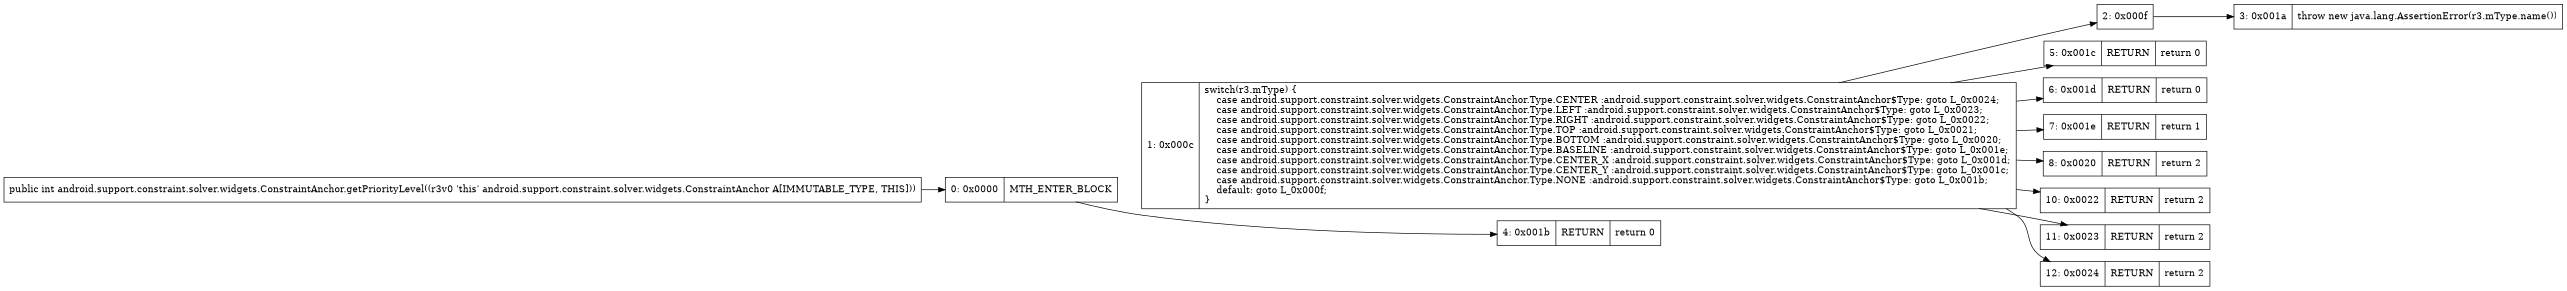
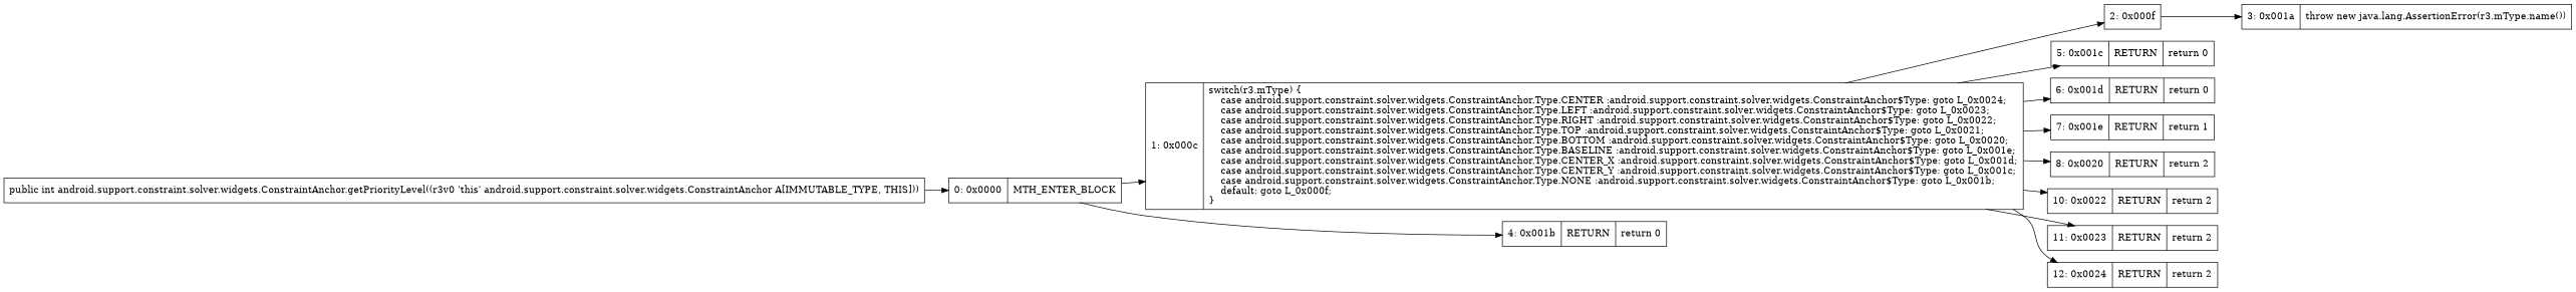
  digraph {
    rankdir=LR
    node [shape=record]
    n1 [label="{0\:\ 0x0000|MTH_ENTER_BLOCK\l}"]
    n2 [label="{1\:\ 0x000c|switch(r3.mType) \{\l    case android.support.constraint.solver.widgets.ConstraintAnchor.Type.CENTER :android.support.constraint.solver.widgets.ConstraintAnchor$Type: goto L_0x0024;\l    case android.support.constraint.solver.widgets.ConstraintAnchor.Type.LEFT :android.support.constraint.solver.widgets.ConstraintAnchor$Type: goto L_0x0023;\l    case android.support.constraint.solver.widgets.ConstraintAnchor.Type.RIGHT :android.support.constraint.solver.widgets.ConstraintAnchor$Type: goto L_0x0022;\l    case android.support.constraint.solver.widgets.ConstraintAnchor.Type.TOP :android.support.constraint.solver.widgets.ConstraintAnchor$Type: goto L_0x0021;\l    case android.support.constraint.solver.widgets.ConstraintAnchor.Type.BOTTOM :android.support.constraint.solver.widgets.ConstraintAnchor$Type: goto L_0x0020;\l    case android.support.constraint.solver.widgets.ConstraintAnchor.Type.BASELINE :android.support.constraint.solver.widgets.ConstraintAnchor$Type: goto L_0x001e;\l    case android.support.constraint.solver.widgets.ConstraintAnchor.Type.CENTER_X :android.support.constraint.solver.widgets.ConstraintAnchor$Type: goto L_0x001d;\l    case android.support.constraint.solver.widgets.ConstraintAnchor.Type.CENTER_Y :android.support.constraint.solver.widgets.ConstraintAnchor$Type: goto L_0x001c;\l    case android.support.constraint.solver.widgets.ConstraintAnchor.Type.NONE :android.support.constraint.solver.widgets.ConstraintAnchor$Type: goto L_0x001b;\l    default: goto L_0x000f;\l\}\l}"]
    n3 [label="{4\:\ 0x001b|RETURN\l|return 0\l}"]
    n4 [label="{2\:\ 0x000f}"]
    n5 [label="{5\:\ 0x001c|RETURN\l|return 0\l}"]
    n6 [label="{6\:\ 0x001d|RETURN\l|return 0\l}"]
    n7 [label="{7\:\ 0x001e|RETURN\l|return 1\l}"]
    n8 [label="{8\:\ 0x0020|RETURN\l|return 2\l}"]
    n9 [label="{10\:\ 0x0022|RETURN\l|return 2\l}"]
    n10 [label="{11\:\ 0x0023|RETURN\l|return 2\l}"]
    n11 [label="{12\:\ 0x0024|RETURN\l|return 2\l}"]
    n12 [label="{3\:\ 0x001a|throw new java.lang.AssertionError(r3.mType.name())\l}"]
    n13 [label="{public int android.support.constraint.solver.widgets.ConstraintAnchor.getPriorityLevel((r3v0 'this' android.support.constraint.solver.widgets.ConstraintAnchor A[IMMUTABLE_TYPE, THIS])) }"]
+   n1 -> n2
    n1 -> n3
    n2 -> n4
    n2 -> n5
    n2 -> n6
    n2 -> n7
    n2 -> n8
    n2 -> n9
    n2 -> n10
    n2 -> n11
    n4 -> n12
    n13 -> n1
  }
